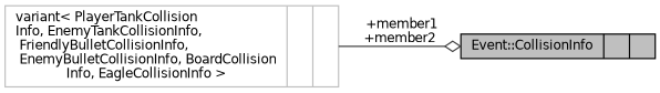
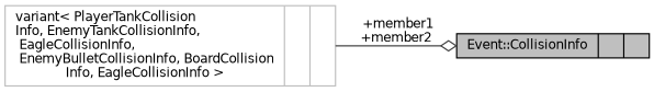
  digraph {
    rankdir=LR
    node [fontname=Helvetica fontsize=10 shape=record]
    n1 [color=black fillcolor=grey75 fontcolor=black height=0.2 label="{Event::CollisionInfo\n||}" style=filled width=0.4]
-   n2 [color=grey75 height=0.2 label="{variant\< PlayerTankCollision\lInfo, EnemyTankCollisionInfo,\l FriendlyBulletCollisionInfo,\l EnemyBulletCollisionInfo, BoardCollision\lInfo, EagleCollisionInfo \>\n||}" width=0.4]
+   n2 [color=grey75 height=0.2 label="{variant\< PlayerTankCollision\lInfo, EnemyTankCollisionInfo,\l EagleCollisionInfo,\l EnemyBulletCollisionInfo, BoardCollision\lInfo, EagleCollisionInfo \>\n||}" width=0.4]
    n2 -> n1 [arrowhead=odiamond color=grey25 fontname=Helvetica fontsize=10 label=" +member1\n+member2" labelfontname=Helvetica labelfontsize=10 style=solid]
  }
